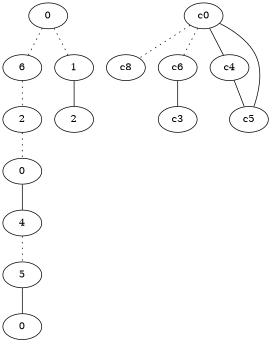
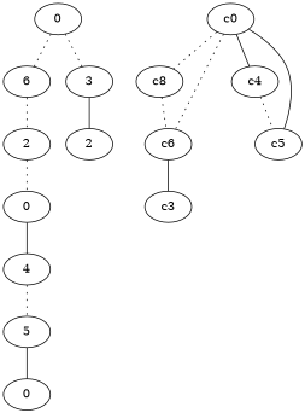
  graph {
    edge [style=dotted]
    n1 [label=0]
    n2 [label=6]
-   n3 [label=1]
+   n3 [label=3]
    n4 [label=2]
    n5 [label=2]
    n6 [label=0]
    n7 [label=4]
    n8 [label=5]
    n9 [label=0]
    n10 [label=c8]
    c0
    n12 [label=c6]
    c4
    c5
    c3
    n1 -- n2
    n1 -- n3
    n2 -- n4
    n3 -- n5 [style=""]
    n4 -- n6
    n6 -- n7 [style=""]
    n7 -- n8
    n8 -- n9 [style=""]
+   n10 -- n12
    c0 -- n10
    c0 -- n12
    c0 -- c4 [style=""]
    c0 -- c5 [style=""]
    n12 -- c3 [style=""]
-   c4 -- c5 [style=solid]
+   c4 -- c5
  }
